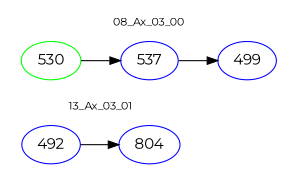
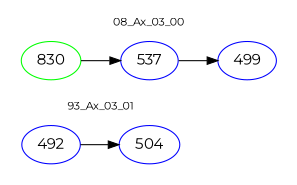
  digraph {
    fontname=Montserrat
    rankdir=LR
    node [color=blue fontname=Montserrat]
    edge [color=black fontname=Montserrat]
    n1 [label=492]
-   n2 [label=804]
-   n3 [color=green label=530]
+   n2 [label=504]
+   n3 [color=green label=830]
    n4 [label=537]
    n5 [label=499]
    subgraph cluster_1 {
      color=white
      fontsize=10
-     label="13_Ax_03_01"
+     label="93_Ax_03_01"
      n1
      n2
    }
    subgraph cluster_2 {
      color=white
      fontsize=10
      label="08_Ax_03_00"
      n3
      n4
      n5
    }
    n1 -> n2
    n3 -> n4
    n4 -> n5
  }
